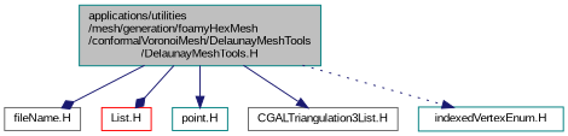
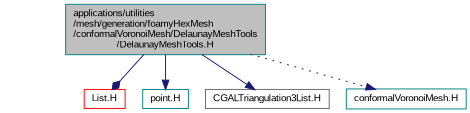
  digraph {
    fontname="Liberation Sans"
    node [color=teal fontname="Liberation Sans" fontsize=10 shape=record]
    edge [arrowhead=normal color=midnightblue fontname="Liberation Sans" fontsize=10 labelfontname=FreeSans labelfontsize=10 style=solid]
    n1 [fillcolor=grey75 fontcolor=black height=0.2 label="applications/utilities\l/mesh/generation/foamyHexMesh\l/conformalVoronoiMesh/DelaunayMeshTools\l/DelaunayMeshTools.H" style=filled width=0.4]
-   n2 [color=gray40 height=0.2 label="fileName.H" width=0.4]
    n3 [color=red height=0.2 label="List.H" width=0.4]
    n4 [height=0.2 label="point.H" width=0.4]
    n5 [color=gray40 height=0.2 label="CGALTriangulation3List.H" width=0.4]
-   n6 [height=0.2 label="indexedVertexEnum.H" width=0.4]
-   n1 -> n2 [arrowhead=diamond]
+   n6 [height=0.2 label="conformalVoronoiMesh.H" width=0.4]
    n1 -> n3 [arrowhead=diamond]
    n1 -> n4
    n1 -> n5
    n1 -> n6 [style=dotted]
  }
